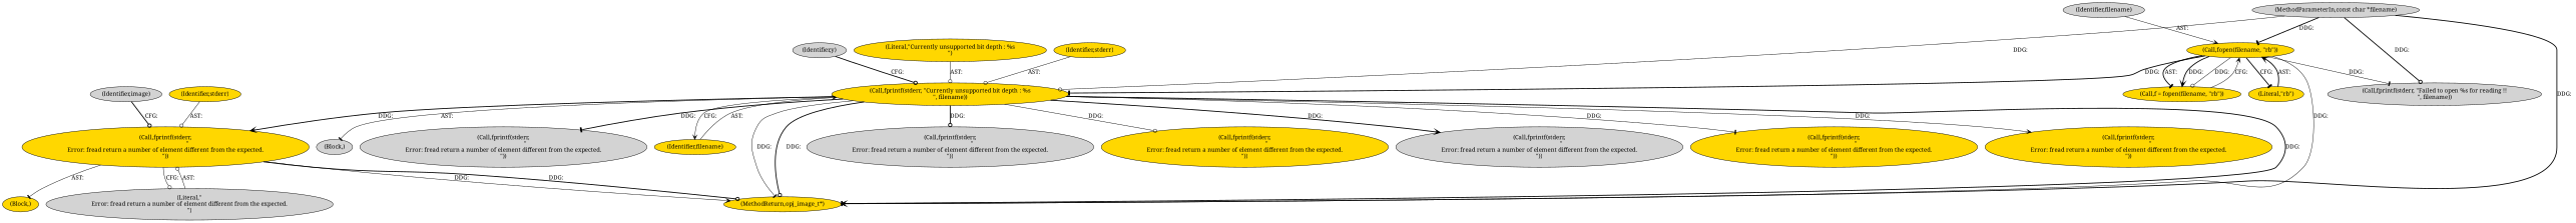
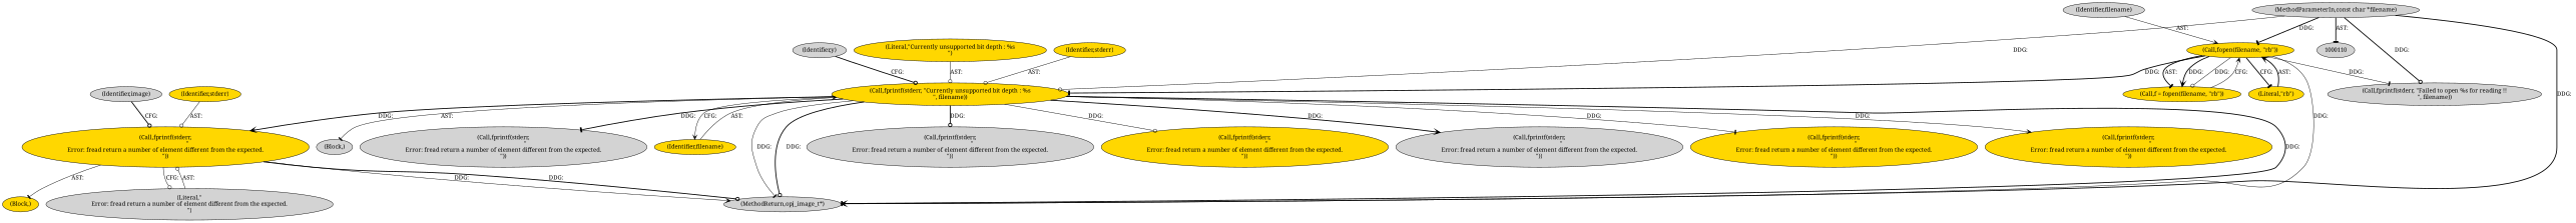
  digraph {
    fontname="Noto Serif"
    node [fillcolor=gold fontname="Noto Serif" style=filled]
    edge [arrowhead=odot fontname="Noto Serif" style=solid]
    n1 [label="(Call,fprintf(stderr,\n                            \"\nError: fread return a number of element different from the expected.\n\"))"]
    n2 [label="(Block,)"]
    n3 [fillcolor=lightgrey label="(Literal,\"\nError: fread return a number of element different from the expected.\n\")"]
-   n4 [label="(MethodReturn,opj_image_t*)"]
+   n4 [fillcolor=lightgrey label="(MethodReturn,opj_image_t*)"]
    n5 [label="(Call,fprintf(stderr, \"Currently unsupported bit depth : %s\n\", filename))"]
    n6 [fillcolor=lightgrey label="(Call,fprintf(stderr,\n                            \"\nError: fread return a number of element different from the expected.\n\"))"]
    n7 [label="(Call,fprintf(stderr,\n                            \"\nError: fread return a number of element different from the expected.\n\"))"]
    n8 [fillcolor=lightgrey label="(Call,fprintf(stderr,\n                            \"\nError: fread return a number of element different from the expected.\n\"))"]
    n9 [label="(Call,fprintf(stderr,\n                            \"\nError: fread return a number of element different from the expected.\n\"))"]
    n10 [label="(Call,fprintf(stderr,\n                            \"\nError: fread return a number of element different from the expected.\n\"))"]
    n11 [fillcolor=lightgrey label="(Block,)"]
    n12 [fillcolor=lightgrey label="(Call,fprintf(stderr,\n                            \"\nError: fread return a number of element different from the expected.\n\"))"]
    n13 [label="(Identifier,filename)"]
    n14 [label="(Call,fopen(filename, \"rb\"))"]
    n15 [fillcolor=lightgrey label="(Call,fprintf(stderr, \"Failed to open %s for reading !!\n\", filename))"]
    n16 [label="(Call,f = fopen(filename, \"rb\"))"]
    n17 [label="(Literal,\"rb\")"]
    n18 [fillcolor=lightgrey label="(MethodParameterIn,const char *filename)"]
+   1000110 [fillcolor=lightgrey]
    n20 [fillcolor=lightgrey label="(Identifier,image)"]
    n21 [label="(Literal,\"Currently unsupported bit depth : %s\n\")"]
    n22 [label="(Identifier,stderr)"]
    n23 [fillcolor=lightgrey label="(Identifier,filename)"]
    n24 [fillcolor=lightgrey label="(Identifier,y)"]
    n25 [label="(Identifier,stderr)"]
    n1 -> n2 [arrowhead=tee label="AST: "]
    n1 -> n3 [label="CFG: "]
    n1 -> n4 [arrowhead=vee label="DDG: "]
    n1 -> n4 [label="DDG: " style=bold]
    n3 -> n1 [label="AST: "]
    n5 -> n1 [arrowhead=vee label="DDG: " style=bold]
    n5 -> n4 [arrowhead=tee label="DDG: "]
    n5 -> n4 [label="DDG: " style=bold]
    n5 -> n4 [arrowhead=tee label="DDG: " style=bold]
    n5 -> n6 [label="DDG: " style=bold]
    n5 -> n7 [label="DDG: "]
    n5 -> n8 [arrowhead=vee label="DDG: " style=bold]
    n5 -> n9 [arrowhead=tee label="DDG: "]
    n5 -> n10 [arrowhead=vee label="DDG: "]
    n5 -> n11 [arrowhead=tee label="AST: "]
    n5 -> n12 [arrowhead=tee label="DDG: " style=bold]
    n5 -> n13 [arrowhead=vee label="CFG: "]
    n13 -> n5 [arrowhead=vee label="AST: "]
    n14 -> n4 [arrowhead=vee label="DDG: "]
    n14 -> n5 [arrowhead=tee label="DDG: " style=bold]
    n14 -> n15 [arrowhead=tee label="DDG: "]
    n14 -> n16 [arrowhead=tee label="AST: " style=bold]
    n14 -> n16 [arrowhead=vee label="DDG: " style=bold]
    n14 -> n16 [label="DDG: "]
    n14 -> n17 [arrowhead=tee label="CFG: " style=bold]
    n16 -> n14 [arrowhead=vee label="CFG: "]
    n17 -> n14 [arrowhead=vee label="AST: " style=bold]
    n18 -> n4 [arrowhead=vee label="DDG: " style=bold]
    n18 -> n5 [label="DDG: "]
    n18 -> n14 [arrowhead=tee label="DDG: " style=bold]
    n18 -> n15 [label="DDG: " style=bold]
+   n18 -> 1000110 [arrowhead=tee label="AST: " style=bold]
    n20 -> n1 [label="CFG: " style=bold]
    n21 -> n5 [label="AST: "]
    n22 -> n5 [label="AST: "]
    n23 -> n14 [arrowhead=vee label="AST: "]
    n24 -> n5 [label="CFG: " style=bold]
    n25 -> n1 [label="AST: "]
  }
